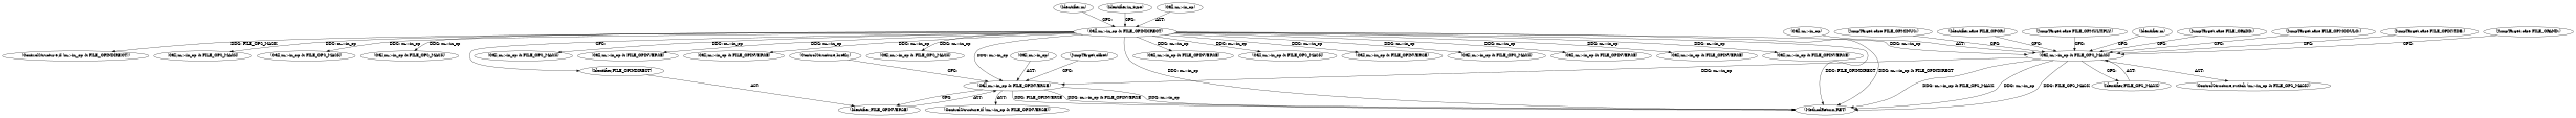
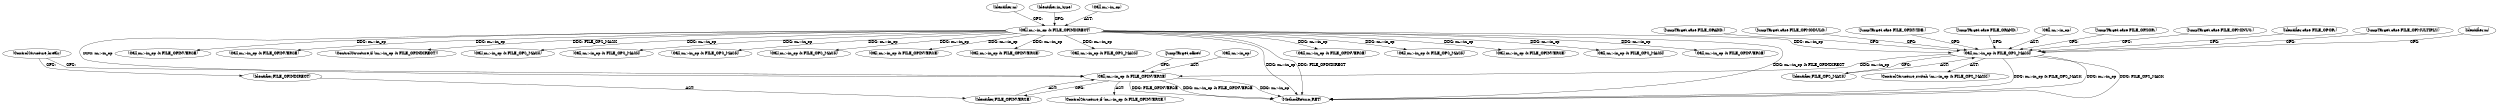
  digraph {
    n1 [label="(Call,m->in_op & FILE_OPINVERSE)"]
    n2 [label="(Identifier,FILE_OPINVERSE)"]
    n3 [label="(MethodReturn,RET)"]
    n4 [label="(ControlStructure,if (m->in_op & FILE_OPINVERSE))"]
    n5 [label="(Call,m->in_op & FILE_OPINDIRECT)"]
    n6 [label="(Call,m->in_op & FILE_OPS_MASK)"]
    n7 [label="(Call,m->in_op & FILE_OPINVERSE)"]
    n8 [label="(Call,m->in_op & FILE_OPS_MASK)"]
    n9 [label="(Call,m->in_op & FILE_OPINVERSE)"]
    n10 [label="(Call,m->in_op & FILE_OPS_MASK)"]
    n11 [label="(Call,m->in_op & FILE_OPINVERSE)"]
    n12 [label="(Call,m->in_op & FILE_OPINVERSE)"]
    n13 [label="(Call,m->in_op & FILE_OPINVERSE)"]
    n14 [label="(ControlStructure,if (m->in_op & FILE_OPINDIRECT))"]
    n15 [label="(Call,m->in_op & FILE_OPS_MASK)"]
    n16 [label="(Call,m->in_op & FILE_OPS_MASK)"]
    n17 [label="(Call,m->in_op & FILE_OPS_MASK)"]
    n18 [label="(Call,m->in_op & FILE_OPS_MASK)"]
    n19 [label="(Identifier,FILE_OPINDIRECT)"]
    n20 [label="(Call,m->in_op & FILE_OPINVERSE)"]
    n21 [label="(Call,m->in_op & FILE_OPINVERSE)"]
    n22 [label="(Call,m->in_op & FILE_OPS_MASK)"]
    n23 [label="(Identifier,FILE_OPS_MASK)"]
    n24 [label="(ControlStructure,switch (m->in_op & FILE_OPS_MASK))"]
    n25 [label="(JumpTarget,case FILE_OPDIVIDE:)"]
    n26 [label="(JumpTarget,case FILE_OPAND:)"]
    n27 [label="(Call,m->in_op)"]
    n28 [label="(ControlStructure,break;)"]
+   n29 [label="(JumpTarget,case FILE_OPXOR:)"]
    n30 [label="(Identifier,m)"]
    n31 [label="(JumpTarget,case FILE_OPMINUS:)"]
    n32 [label="(JumpTarget,offset)"]
    n33 [label="(Identifier,in_type)"]
    n34 [label="(Identifier,case FILE_OPOR:)"]
    n35 [label="(JumpTarget,case FILE_OPMULTIPLY:)"]
    n36 [label="(Identifier,m)"]
    n37 [label="(Call,m->in_op)"]
    n38 [label="(JumpTarget,case FILE_OPADD:)"]
    n39 [label="(JumpTarget,case FILE_OPMODULO:)"]
    n40 [label="(Call,m->in_op)"]
    n1 -> n2 [label="CFG: "]
    n1 -> n3 [label="DDG: m->in_op"]
    n1 -> n3 [label="DDG: FILE_OPINVERSE"]
    n1 -> n3 [label="DDG: m->in_op & FILE_OPINVERSE"]
    n1 -> n4 [label="AST: "]
    n2 -> n1 [label="AST: "]
    n5 -> n1 [label="DDG: m->in_op"]
    n5 -> n3 [label="DDG: m->in_op"]
    n5 -> n3 [label="DDG: FILE_OPINDIRECT"]
    n5 -> n3 [label="DDG: m->in_op & FILE_OPINDIRECT"]
    n5 -> n6 [label="DDG: m->in_op"]
    n5 -> n7 [label="DDG: m->in_op"]
    n5 -> n8 [label="DDG: m->in_op"]
    n5 -> n9 [label="DDG: m->in_op"]
    n5 -> n10 [label="DDG: m->in_op"]
    n5 -> n11 [label="DDG: m->in_op"]
    n5 -> n12 [label="DDG: m->in_op"]
    n5 -> n13 [label="DDG: m->in_op"]
    n5 -> n14 [label="DDG: FILE_OPS_MASK"]
    n5 -> n15 [label="DDG: m->in_op"]
    n5 -> n16 [label="DDG: m->in_op"]
    n5 -> n17 [label="DDG: m->in_op"]
    n5 -> n18 [label="DDG: m->in_op"]
-   n5 -> n19 [label="CFG: "]
+   n28 -> n19 [label="CFG: "]
    n5 -> n20 [label="DDG: m->in_op"]
    n5 -> n21 [label="DDG: m->in_op"]
    n5 -> n22 [label="DDG: m->in_op"]
    n6 -> n1 [label="DDG: m->in_op"]
    n6 -> n3 [label="DDG: m->in_op & FILE_OPS_MASK"]
    n6 -> n3 [label="DDG: m->in_op"]
    n6 -> n3 [label="DDG: FILE_OPS_MASK"]
    n6 -> n23 [label="CFG: "]
    n6 -> n24 [label="AST: "]
    n19 -> n2 [label="AST: "]
    n23 -> n6 [label="AST: "]
    n25 -> n6 [label="CFG: "]
    n26 -> n6 [label="CFG: "]
    n27 -> n6 [label="AST: "]
    n28 -> n1 [label="CFG: "]
+   n29 -> n6 [label="CFG: "]
    n30 -> n5 [label="CFG: "]
    n31 -> n6 [label="CFG: "]
    n32 -> n1 [label="CFG: "]
    n33 -> n5 [label="CFG: "]
    n34 -> n6 [label="CFG: "]
    n35 -> n6 [label="CFG: "]
    n36 -> n6 [label="CFG: "]
    n37 -> n5 [label="AST: "]
    n38 -> n6 [label="CFG: "]
    n39 -> n6 [label="CFG: "]
    n40 -> n1 [label="AST: "]
  }
